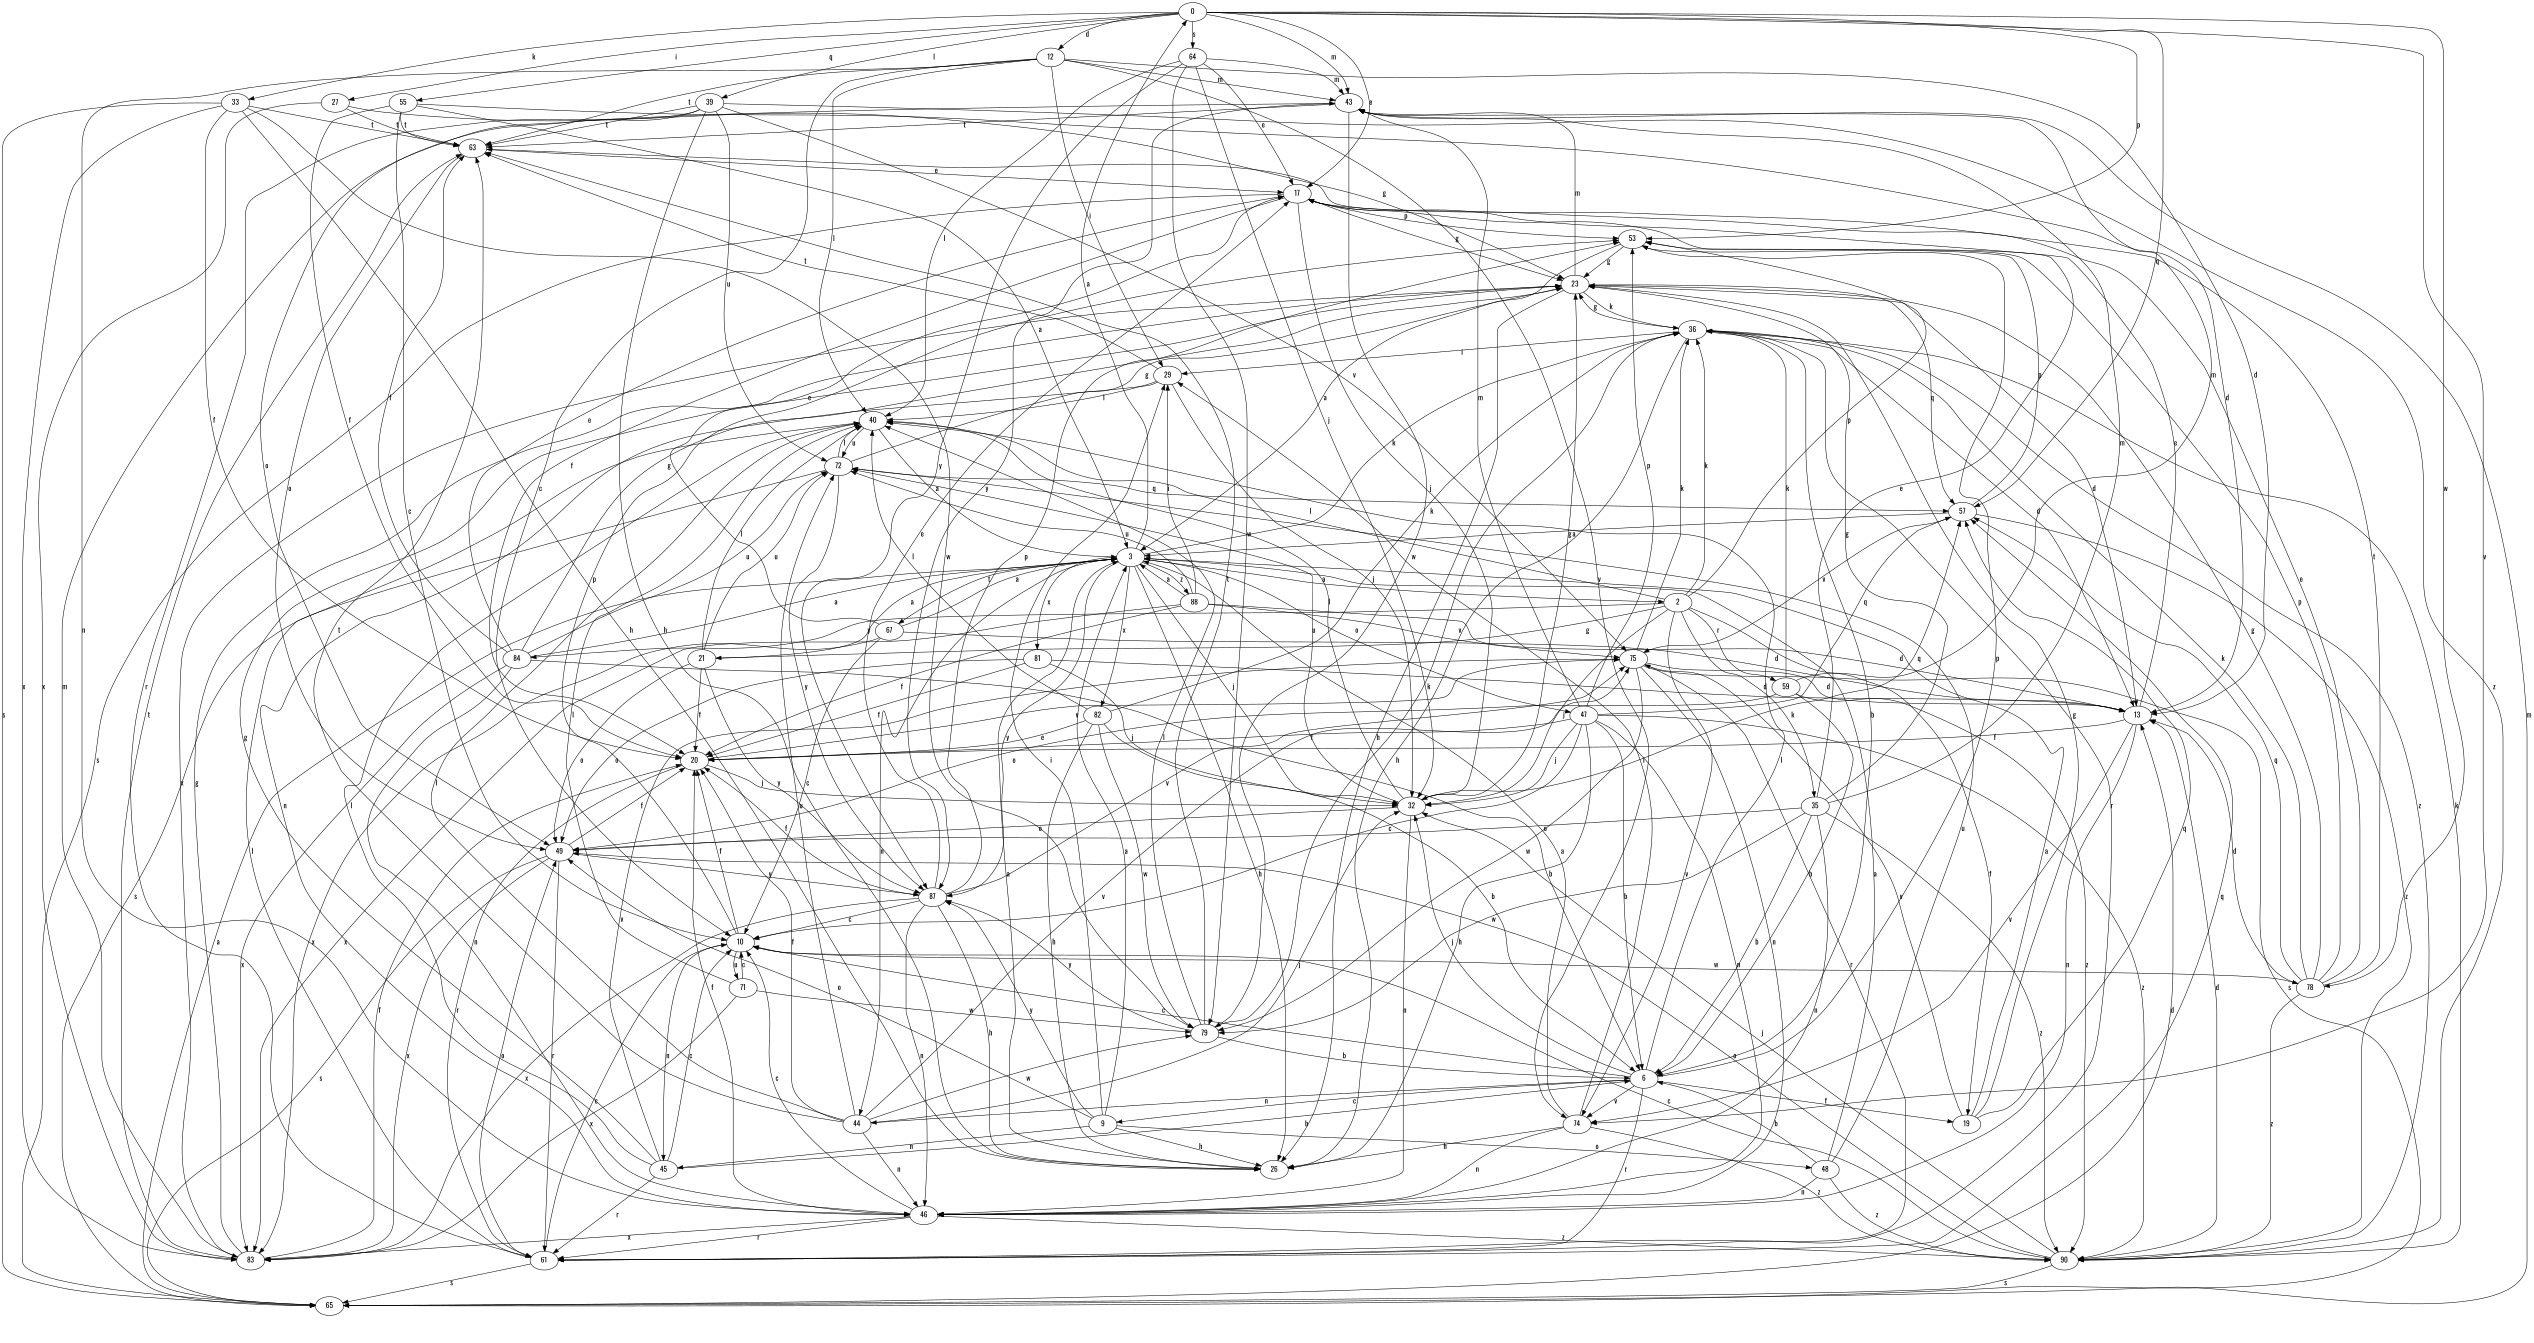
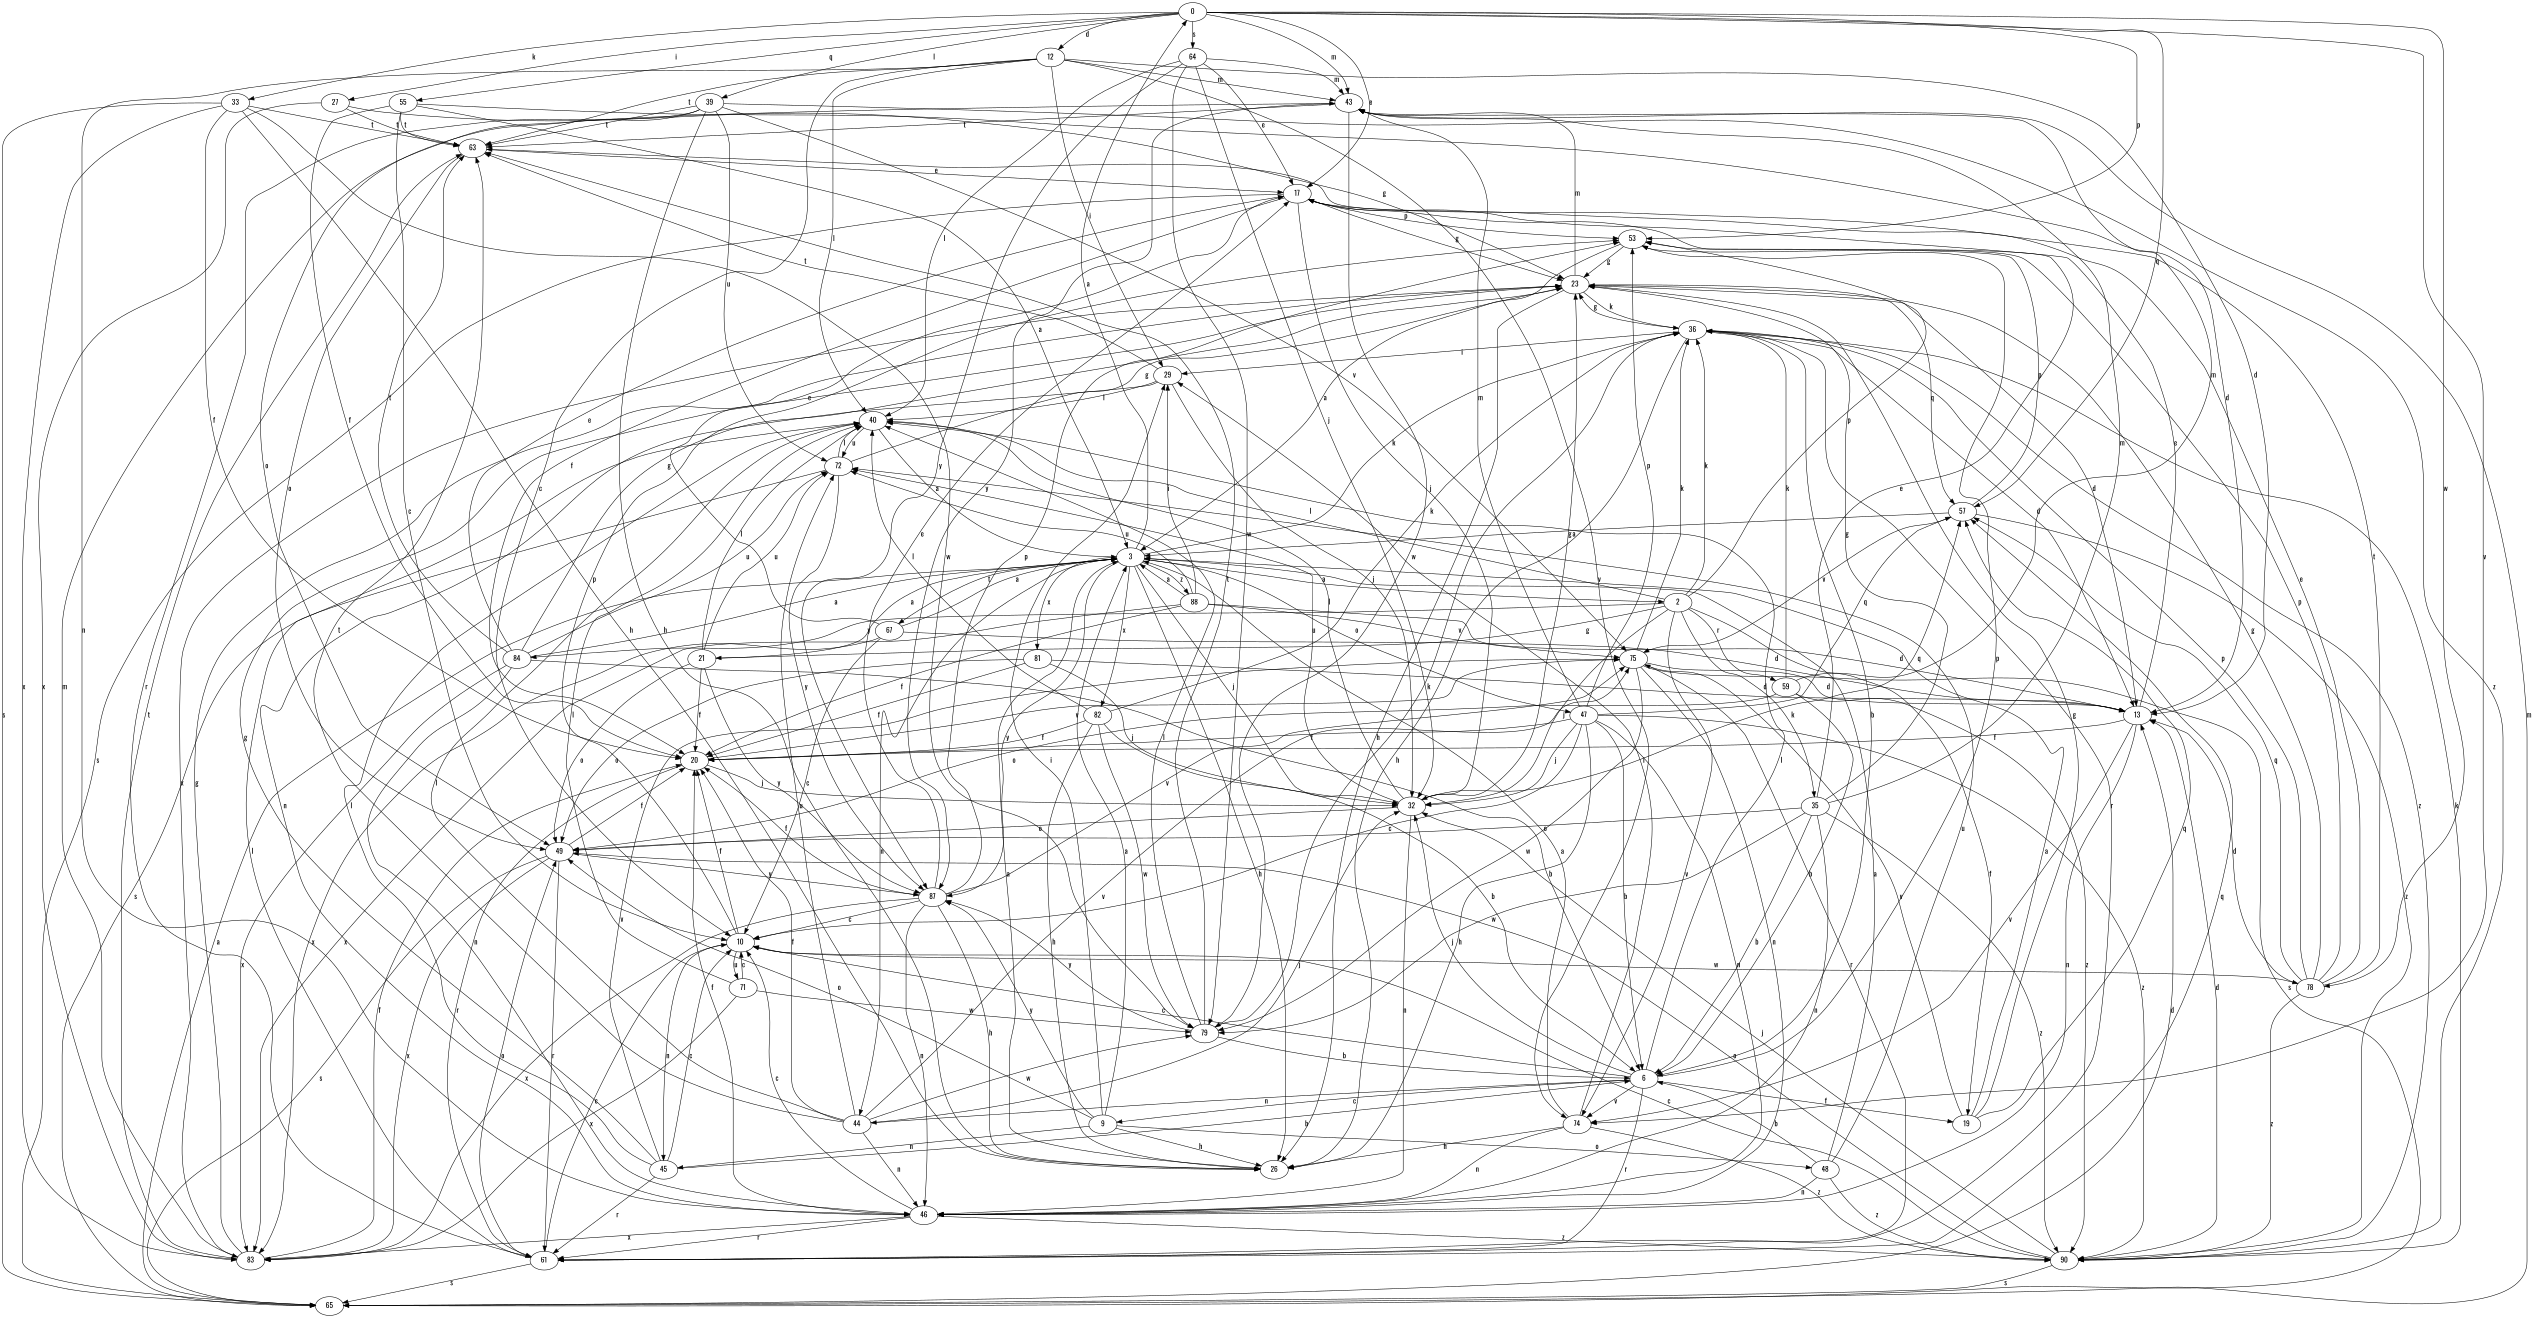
  strict digraph {
    fontname=Oswald
    node [fontname=Oswald]
    edge [fontname=Oswald]
    0
    12
    17
    27
    33
    39
    43
    53
    55
    57
    64
    74
    78
    40
    10
    29
    13
    46
    n19 [label=63]
    32
    20
    23
    65
    83
    26
    79
    61
    49
    75
    72
    90
    87
    3
    36
    2
    19
    21
    35
    59
    84
    6
    44
    47
    67
    81
    82
    88
    9
    45
    48
    71
    0 -> 12 [label=d]
    0 -> 17 [label=e]
    0 -> 27 [label=i]
    0 -> 33 [label=k]
    0 -> 39 [label=l]
    0 -> 43 [label=m]
    0 -> 53 [label=p]
    0 -> 55 [label=q]
    0 -> 57 [label=q]
    0 -> 64 [label=s]
    0 -> 74 [label=v]
    0 -> 78 [label=w]
    12 -> 43 [label=m]
    12 -> 74 [label=v]
    12 -> 40 [label=l]
    12 -> 10 [label=c]
    12 -> 29 [label=i]
    12 -> 13 [label=d]
    12 -> 46 [label=n]
    12 -> n19 [label=t]
    17 -> 53 [label=p]
    17 -> 32 [label=j]
    17 -> 20 [label=f]
    17 -> 23 [label=g]
    17 -> 65 [label=s]
    27 -> n19 [label=t]
    27 -> 23 [label=g]
    27 -> 83 [label=x]
    33 -> n19 [label=t]
    33 -> 20 [label=f]
    33 -> 65 [label=s]
    33 -> 83 [label=x]
    33 -> 26 [label=h]
    33 -> 79 [label=w]
    39 -> n19 [label=t]
    39 -> 26 [label=h]
    39 -> 61 [label=r]
    39 -> 49 [label=o]
    39 -> 75 [label=v]
    39 -> 72 [label=u]
    39 -> 90 [label=z]
    43 -> n19 [label=t]
    43 -> 79 [label=w]
    43 -> 87 [label=y]
    53 -> 23 [label=g]
    53 -> 3 [label=a]
    55 -> 10 [label=c]
    55 -> 13 [label=d]
    55 -> n19 [label=t]
    55 -> 20 [label=f]
    55 -> 3 [label=a]
    57 -> 53 [label=p]
    57 -> 75 [label=v]
    57 -> 90 [label=z]
    57 -> 3 [label=a]
    64 -> 17 [label=e]
    64 -> 43 [label=m]
    64 -> 40 [label=l]
    64 -> 32 [label=j]
    64 -> 79 [label=w]
    64 -> 87 [label=y]
    74 -> 29 [label=i]
    74 -> 46 [label=n]
    74 -> 26 [label=h]
    74 -> 90 [label=z]
    74 -> 3 [label=a]
    78 -> 17 [label=e]
    78 -> 53 [label=p]
    78 -> 57 [label=q]
    78 -> 13 [label=d]
    78 -> n19 [label=t]
    78 -> 23 [label=g]
    78 -> 90 [label=z]
-   78 -> 36 [label=k]
+   78 -> 36 [label=p]
    40 -> 72 [label=u]
    40 -> 3 [label=a]
    10 -> 53 [label=p]
    10 -> 78 [label=w]
    10 -> 20 [label=f]
    10 -> 45 [label=n]
    10 -> 71 [label=u]
    29 -> 40 [label=l]
    29 -> 46 [label=n]
    29 -> n19 [label=t]
    29 -> 32 [label=j]
    13 -> 17 [label=e]
    13 -> 74 [label=v]
    13 -> 46 [label=n]
    13 -> 20 [label=f]
    46 -> 10 [label=c]
    46 -> 20 [label=f]
    46 -> 83 [label=x]
    46 -> 61 [label=r]
    46 -> 90 [label=z]
    n19 -> 17 [label=e]
    n19 -> 49 [label=o]
    32 -> 57 [label=q]
    32 -> 40 [label=l]
    32 -> 46 [label=n]
    32 -> 23 [label=g]
    32 -> 49 [label=o]
    32 -> 72 [label=u]
    20 -> 32 [label=j]
    20 -> 61 [label=r]
    20 -> 75 [label=v]
    23 -> 43 [label=m]
    23 -> 57 [label=q]
    23 -> 13 [label=d]
    23 -> 83 [label=x]
    23 -> 26 [label=h]
    23 -> 36 [label=k]
    65 -> 43 [label=m]
    65 -> 13 [label=d]
    65 -> 3 [label=a]
    83 -> 43 [label=m]
    83 -> n19 [label=t]
    83 -> 20 [label=f]
    83 -> 23 [label=g]
    26 -> 3 [label=a]
    79 -> 40 [label=l]
    79 -> n19 [label=t]
    79 -> 87 [label=y]
    79 -> 36 [label=k]
    79 -> 6 [label=b]
    61 -> 57 [label=q]
    61 -> 40 [label=l]
    61 -> 10 [label=c]
    61 -> 65 [label=s]
    61 -> 49 [label=o]
    49 -> 20 [label=f]
    49 -> 65 [label=s]
    49 -> 83 [label=x]
    49 -> 61 [label=r]
    49 -> 87 [label=y]
    75 -> 13 [label=d]
    75 -> 46 [label=n]
    75 -> 65 [label=s]
    75 -> 79 [label=w]
    75 -> 61 [label=r]
    75 -> 36 [label=k]
-   72 -> 57 [label=q]
    72 -> 40 [label=l]
    72 -> 23 [label=g]
    72 -> 65 [label=s]
    72 -> 87 [label=y]
    90 -> 10 [label=c]
    90 -> 13 [label=d]
    90 -> 32 [label=j]
    90 -> 65 [label=s]
    90 -> 49 [label=o]
    90 -> 36 [label=k]
    87 -> 17 [label=e]
    87 -> 53 [label=p]
    87 -> 10 [label=c]
    87 -> 46 [label=n]
    87 -> 20 [label=f]
    87 -> 83 [label=x]
    87 -> 26 [label=h]
    87 -> 75 [label=v]
    3 -> 0 [label=a]
    3 -> 32 [label=j]
    3 -> 26 [label=h]
    3 -> 87 [label=y]
    3 -> 36 [label=k]
    3 -> 2 [label=a]
    3 -> 44 [label=n]
    3 -> 47 [label=o]
    3 -> 67 [label=t]
    3 -> 81 [label=x]
    3 -> 82 [label=x]
    3 -> 88 [label=z]
    36 -> 29 [label=i]
    36 -> 13 [label=d]
    36 -> 23 [label=g]
    36 -> 26 [label=h]
    36 -> 61 [label=r]
    36 -> 90 [label=z]
    36 -> 6 [label=b]
    2 -> 53 [label=p]
    2 -> 74 [label=v]
    2 -> 40 [label=l]
    2 -> 32 [label=j]
    2 -> 36 [label=k]
    2 -> 19 [label=f]
    2 -> 21 [label=g]
    2 -> 35 [label=k]
    2 -> 59 [label=r]
    2 -> 84 [label=y]
    19 -> 57 [label=q]
    19 -> 23 [label=g]
    19 -> 75 [label=v]
    19 -> 3 [label=a]
    21 -> 40 [label=l]
    21 -> 20 [label=f]
    21 -> 49 [label=o]
    21 -> 72 [label=u]
    21 -> 87 [label=y]
    21 -> 3 [label=a]
    35 -> 17 [label=e]
    35 -> 43 [label=m]
    35 -> 46 [label=n]
    35 -> 23 [label=g]
    35 -> 79 [label=w]
    35 -> 49 [label=o]
    35 -> 90 [label=z]
    35 -> 6 [label=b]
    59 -> 43 [label=m]
    59 -> 49 [label=o]
    59 -> 90 [label=z]
    59 -> 36 [label=k]
    59 -> 6 [label=b]
    84 -> 17 [label=e]
    84 -> 46 [label=n]
-   84 -> n19 [label=f]
+   84 -> n19 [label=t]
    84 -> 23 [label=g]
    84 -> 83 [label=x]
    84 -> 72 [label=u]
    84 -> 3 [label=a]
    84 -> 6 [label=b]
    6 -> 53 [label=p]
    6 -> 74 [label=v]
    6 -> 40 [label=l]
    6 -> 10 [label=c]
    6 -> 32 [label=j]
    6 -> 61 [label=r]
    6 -> 19 [label=f]
    6 -> 44 [label=n]
    6 -> 9 [label=c]
    44 -> 40 [label=l]
    44 -> 46 [label=n]
    44 -> n19 [label=t]
    44 -> 32 [label=j]
    44 -> 20 [label=f]
    44 -> 79 [label=w]
    44 -> 75 [label=v]
    44 -> 72 [label=u]
    47 -> 43 [label=m]
    47 -> 53 [label=p]
    47 -> 57 [label=q]
    47 -> 10 [label=c]
    47 -> 46 [label=n]
    47 -> 32 [label=j]
    47 -> 20 [label=f]
    47 -> 26 [label=h]
    47 -> 90 [label=z]
    47 -> 6 [label=b]
    67 -> 17 [label=e]
    67 -> 10 [label=c]
    67 -> 13 [label=d]
    67 -> 83 [label=x]
    67 -> 3 [label=a]
    81 -> 13 [label=d]
    81 -> 32 [label=j]
    81 -> 20 [label=f]
    81 -> 49 [label=o]
    82 -> 40 [label=l]
-   82 -> 20 [label=e]
+   82 -> 20 [label=f]
    82 -> 26 [label=h]
    82 -> 79 [label=w]
    82 -> 36 [label=k]
    82 -> 6 [label=b]
    88 -> 29 [label=i]
    88 -> 13 [label=d]
    88 -> 20 [label=f]
    88 -> 83 [label=x]
    88 -> 75 [label=v]
    88 -> 72 [label=u]
    88 -> 3 [label=a]
    9 -> 29 [label=i]
    9 -> 26 [label=h]
    9 -> 49 [label=o]
    9 -> 87 [label=y]
    9 -> 3 [label=a]
    9 -> 45 [label=n]
    9 -> 48 [label=o]
    45 -> 40 [label=l]
    45 -> 10 [label=c]
    45 -> 23 [label=g]
    45 -> 61 [label=r]
    45 -> 75 [label=v]
    45 -> 6 [label=b]
    48 -> 46 [label=n]
    48 -> 72 [label=u]
    48 -> 90 [label=z]
    48 -> 3 [label=a]
    48 -> 6 [label=b]
    71 -> 40 [label=l]
    71 -> 10 [label=c]
    71 -> 83 [label=x]
    71 -> 79 [label=w]
  }
